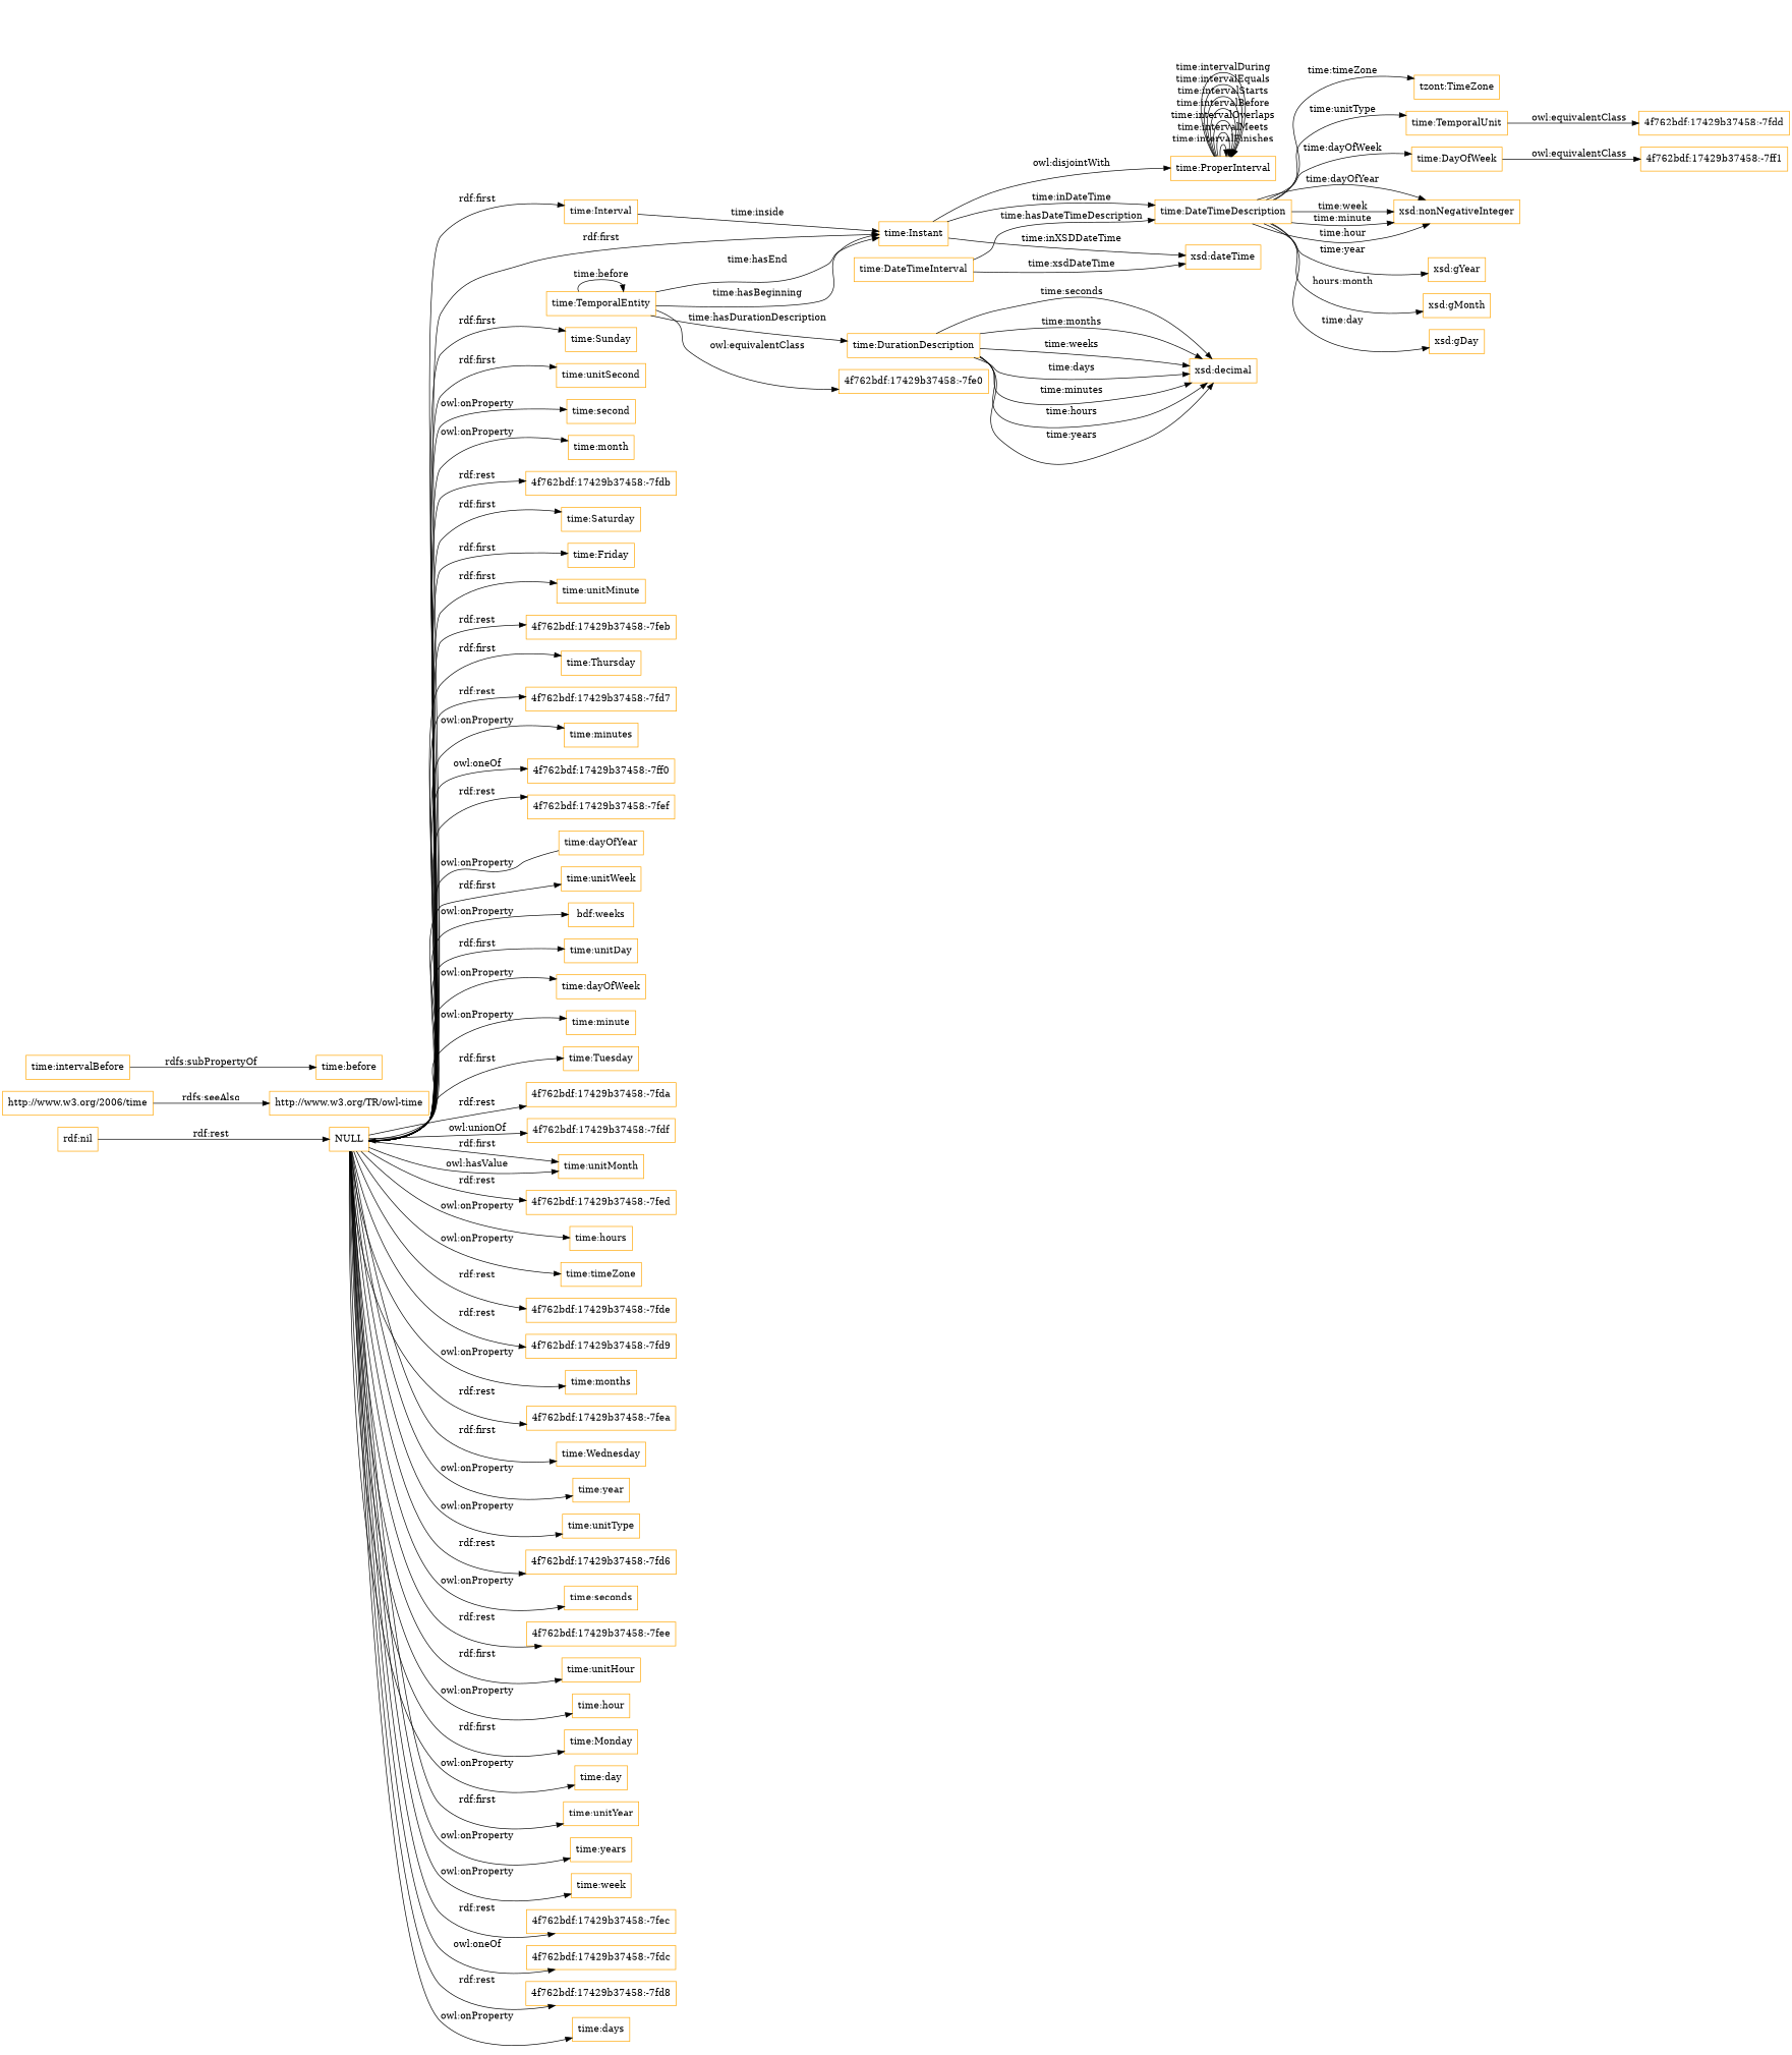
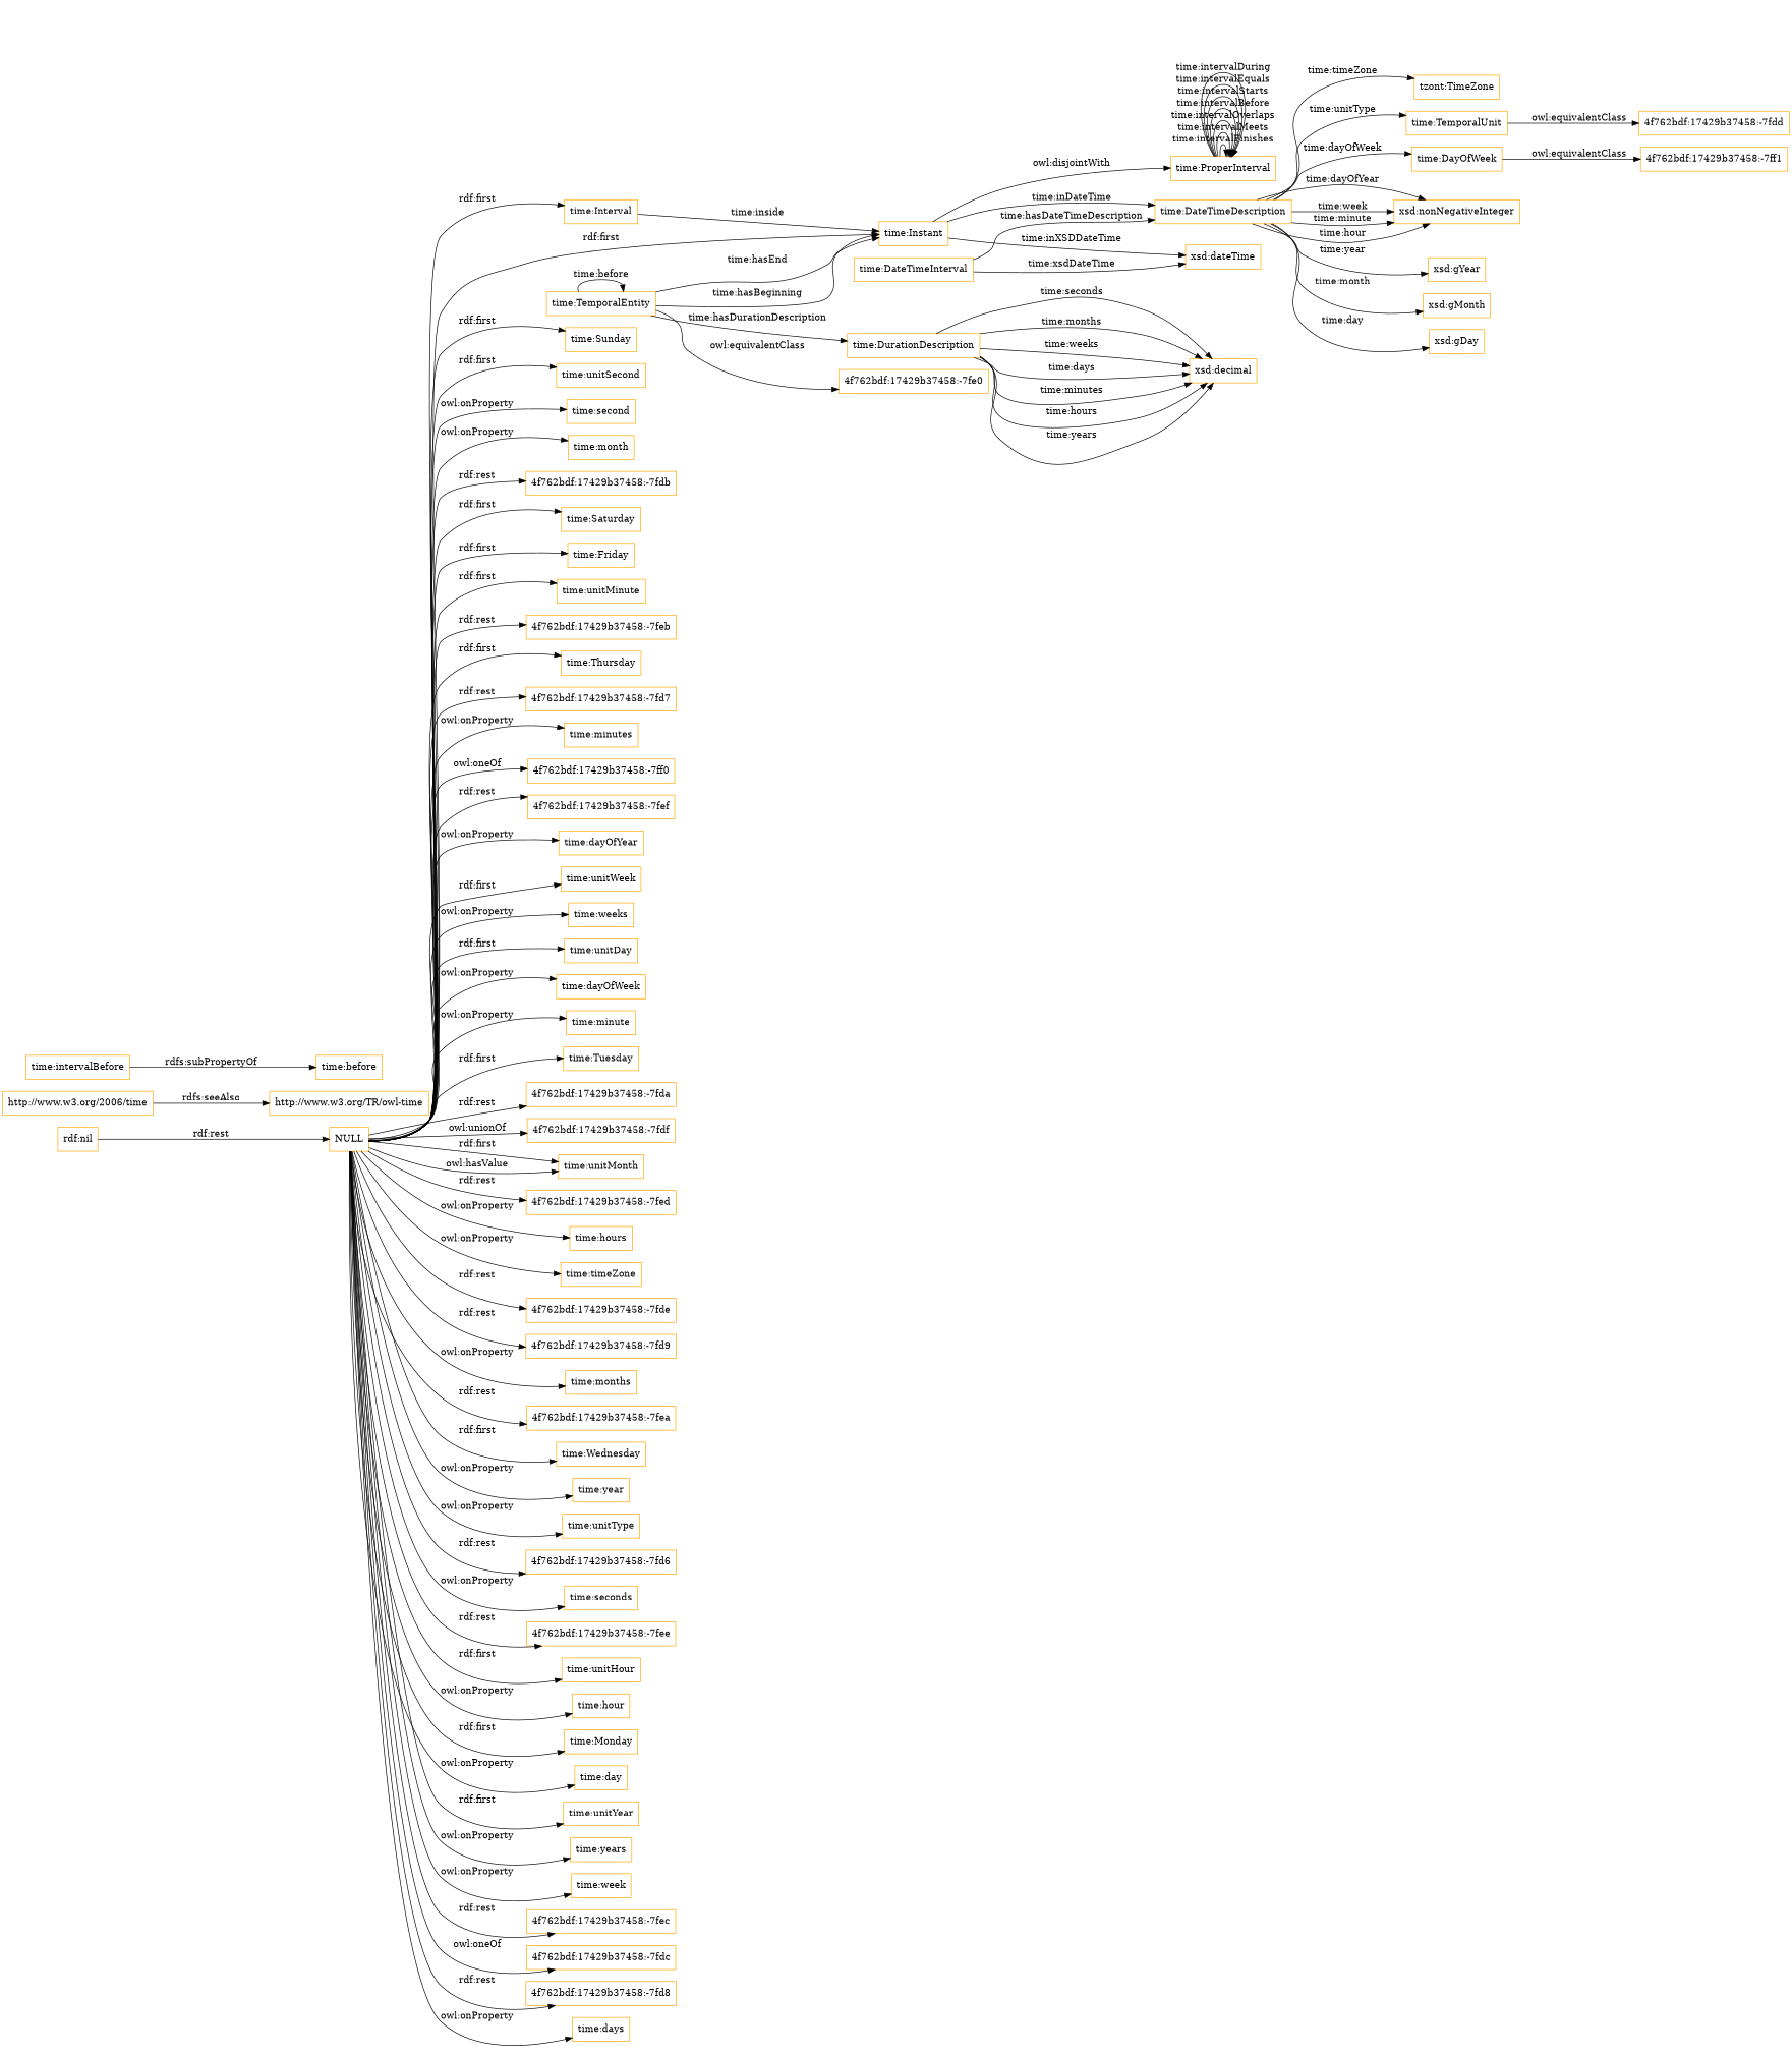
  digraph {
    rankdir=LR
    node [color=orange shape=rectangle]
    "time:DateTimeInterval"
    "time:DateTimeDescription"
    "xsd:dateTime"
    "tzont:TimeZone"
    "time:TemporalUnit"
    "time:DayOfWeek"
    "xsd:nonNegativeInteger"
    "xsd:gYear"
    "xsd:gMonth"
    "xsd:gDay"
    "time:DurationDescription"
    "xsd:decimal"
    "time:ProperInterval"
    "time:Interval"
    "time:Instant"
    "time:TemporalEntity"
    "4f762bdf:17429b37458:-7fe0"
    "4f762bdf:17429b37458:-7fdd"
    "4f762bdf:17429b37458:-7ff1"
    "http://www.w3.org/2006/time"
    "http://www.w3.org/TR/owl-time"
    NULL
    "time:Sunday"
    "time:unitSecond"
    "time:second"
    "time:month"
    "4f762bdf:17429b37458:-7fdb"
    "time:Saturday"
    "time:Friday"
    "time:unitMinute"
    "4f762bdf:17429b37458:-7feb"
    "time:Thursday"
    "4f762bdf:17429b37458:-7fd7"
    "time:minutes"
    "4f762bdf:17429b37458:-7ff0"
    "4f762bdf:17429b37458:-7fef"
    "time:dayOfYear"
    "time:unitWeek"
-   "time:weeks" [label="bdf:weeks"]
+   "time:weeks"
    "time:unitDay"
    "time:dayOfWeek"
    "time:minute"
    "time:Tuesday"
    "4f762bdf:17429b37458:-7fda"
    "4f762bdf:17429b37458:-7fdf"
    "time:unitMonth"
    "4f762bdf:17429b37458:-7fed"
    "time:hours"
    "time:timeZone"
    "4f762bdf:17429b37458:-7fde"
    "4f762bdf:17429b37458:-7fd9"
    "time:months"
    "4f762bdf:17429b37458:-7fea"
    "time:Wednesday"
    "time:year"
    "time:unitType"
    "4f762bdf:17429b37458:-7fd6"
    "time:seconds"
    "4f762bdf:17429b37458:-7fee"
    "time:unitHour"
    "time:hour"
    "time:Monday"
    "time:day"
    "time:unitYear"
    "time:years"
    "time:week"
    "4f762bdf:17429b37458:-7fec"
    "4f762bdf:17429b37458:-7fdc"
    "4f762bdf:17429b37458:-7fd8"
    "time:days"
    "rdf:nil"
    "time:intervalBefore"
    "time:before"
    "time:DateTimeInterval" -> "time:DateTimeDescription" [label="time:hasDateTimeDescription"]
    "time:DateTimeInterval" -> "xsd:dateTime" [label="time:xsdDateTime"]
    "time:DateTimeDescription" -> "tzont:TimeZone" [label="time:timeZone"]
    "time:DateTimeDescription" -> "time:TemporalUnit" [label="time:unitType"]
    "time:DateTimeDescription" -> "time:DayOfWeek" [label="time:dayOfWeek"]
    "time:DateTimeDescription" -> "xsd:nonNegativeInteger" [label="time:minute"]
    "time:DateTimeDescription" -> "xsd:nonNegativeInteger" [label="time:hour"]
    "time:DateTimeDescription" -> "xsd:nonNegativeInteger" [label="time:dayOfYear"]
    "time:DateTimeDescription" -> "xsd:nonNegativeInteger" [label="time:week"]
    "time:DateTimeDescription" -> "xsd:gYear" [label="time:year"]
-   "time:DateTimeDescription" -> "xsd:gMonth" [label="hours:month"]
+   "time:DateTimeDescription" -> "xsd:gMonth" [label="time:month"]
    "time:DateTimeDescription" -> "xsd:gDay" [label="time:day"]
    "time:TemporalUnit" -> "4f762bdf:17429b37458:-7fdd" [label="owl:equivalentClass"]
    "time:DayOfWeek" -> "4f762bdf:17429b37458:-7ff1" [label="owl:equivalentClass"]
    "time:DurationDescription" -> "xsd:decimal" [label="time:minutes"]
    "time:DurationDescription" -> "xsd:decimal" [label="time:hours"]
    "time:DurationDescription" -> "xsd:decimal" [label="time:years"]
    "time:DurationDescription" -> "xsd:decimal" [label="time:seconds"]
    "time:DurationDescription" -> "xsd:decimal" [label="time:months"]
    "time:DurationDescription" -> "xsd:decimal" [label="time:weeks"]
    "time:DurationDescription" -> "xsd:decimal" [label="time:days"]
    "time:ProperInterval" -> "time:ProperInterval" [label="time:intervalFinishes"]
    "time:ProperInterval" -> "time:ProperInterval" [label="time:intervalMeets"]
    "time:ProperInterval" -> "time:ProperInterval" [label="time:intervalOverlaps"]
    "time:ProperInterval" -> "time:ProperInterval" [label="time:intervalBefore"]
    "time:ProperInterval" -> "time:ProperInterval" [label="time:intervalStarts"]
    "time:ProperInterval" -> "time:ProperInterval" [label="time:intervalEquals"]
    "time:ProperInterval" -> "time:ProperInterval" [label="time:intervalDuring"]
    "time:Interval" -> "time:Instant" [label="time:inside"]
    "time:Instant" -> "time:DateTimeDescription" [label="time:inDateTime"]
    "time:Instant" -> "xsd:dateTime" [label="time:inXSDDateTime"]
    "time:Instant" -> "time:ProperInterval" [label="owl:disjointWith"]
    "time:TemporalEntity" -> "time:DurationDescription" [label="time:hasDurationDescription"]
    "time:TemporalEntity" -> "time:Instant" [label="time:hasEnd"]
    "time:TemporalEntity" -> "time:Instant" [label="time:hasBeginning"]
    "time:TemporalEntity" -> "time:TemporalEntity" [label="time:before"]
    "time:TemporalEntity" -> "4f762bdf:17429b37458:-7fe0" [label="owl:equivalentClass"]
    "http://www.w3.org/2006/time" -> "http://www.w3.org/TR/owl-time" [label="rdfs:seeAlso"]
    NULL -> "time:Interval" [label="rdf:first"]
    NULL -> "time:Instant" [label="rdf:first"]
    NULL -> "time:Sunday" [label="rdf:first"]
    NULL -> "time:unitSecond" [label="rdf:first"]
    NULL -> "time:second" [label="owl:onProperty"]
    NULL -> "time:month" [label="owl:onProperty"]
    NULL -> "4f762bdf:17429b37458:-7fdb" [label="rdf:rest"]
    NULL -> "time:Saturday" [label="rdf:first"]
    NULL -> "time:Friday" [label="rdf:first"]
    NULL -> "time:unitMinute" [label="rdf:first"]
    NULL -> "4f762bdf:17429b37458:-7feb" [label="rdf:rest"]
    NULL -> "time:Thursday" [label="rdf:first"]
    NULL -> "4f762bdf:17429b37458:-7fd7" [label="rdf:rest"]
    NULL -> "time:minutes" [label="owl:onProperty"]
    NULL -> "4f762bdf:17429b37458:-7ff0" [label="owl:oneOf"]
    NULL -> "4f762bdf:17429b37458:-7fef" [label="rdf:rest"]
-   "time:dayOfYear" -> NULL [label="owl:onProperty"]
+   NULL -> "time:dayOfYear" [label="owl:onProperty"]
    NULL -> "time:unitWeek" [label="rdf:first"]
    NULL -> "time:weeks" [label="owl:onProperty"]
    NULL -> "time:unitDay" [label="rdf:first"]
    NULL -> "time:dayOfWeek" [label="owl:onProperty"]
    NULL -> "time:minute" [label="owl:onProperty"]
    NULL -> "time:Tuesday" [label="rdf:first"]
    NULL -> "4f762bdf:17429b37458:-7fda" [label="rdf:rest"]
    NULL -> "4f762bdf:17429b37458:-7fdf" [label="owl:unionOf"]
    NULL -> "time:unitMonth" [label="rdf:first"]
    NULL -> "time:unitMonth" [label="owl:hasValue"]
    NULL -> "4f762bdf:17429b37458:-7fed" [label="rdf:rest"]
    NULL -> "time:hours" [label="owl:onProperty"]
    NULL -> "time:timeZone" [label="owl:onProperty"]
    NULL -> "4f762bdf:17429b37458:-7fde" [label="rdf:rest"]
    NULL -> "4f762bdf:17429b37458:-7fd9" [label="rdf:rest"]
    NULL -> "time:months" [label="owl:onProperty"]
    NULL -> "4f762bdf:17429b37458:-7fea" [label="rdf:rest"]
    NULL -> "time:Wednesday" [label="rdf:first"]
    NULL -> "time:year" [label="owl:onProperty"]
    NULL -> "time:unitType" [label="owl:onProperty"]
    NULL -> "4f762bdf:17429b37458:-7fd6" [label="rdf:rest"]
    NULL -> "time:seconds" [label="owl:onProperty"]
    NULL -> "4f762bdf:17429b37458:-7fee" [label="rdf:rest"]
    NULL -> "time:unitHour" [label="rdf:first"]
    NULL -> "time:hour" [label="owl:onProperty"]
    NULL -> "time:Monday" [label="rdf:first"]
    NULL -> "time:day" [label="owl:onProperty"]
    NULL -> "time:unitYear" [label="rdf:first"]
    NULL -> "time:years" [label="owl:onProperty"]
    NULL -> "time:week" [label="owl:onProperty"]
    NULL -> "4f762bdf:17429b37458:-7fec" [label="rdf:rest"]
    NULL -> "4f762bdf:17429b37458:-7fdc" [label="owl:oneOf"]
    NULL -> "4f762bdf:17429b37458:-7fd8" [label="rdf:rest"]
    NULL -> "time:days" [label="owl:onProperty"]
    "rdf:nil" -> NULL [label="rdf:rest"]
    "time:intervalBefore" -> "time:before" [label="rdfs:subPropertyOf"]
  }
